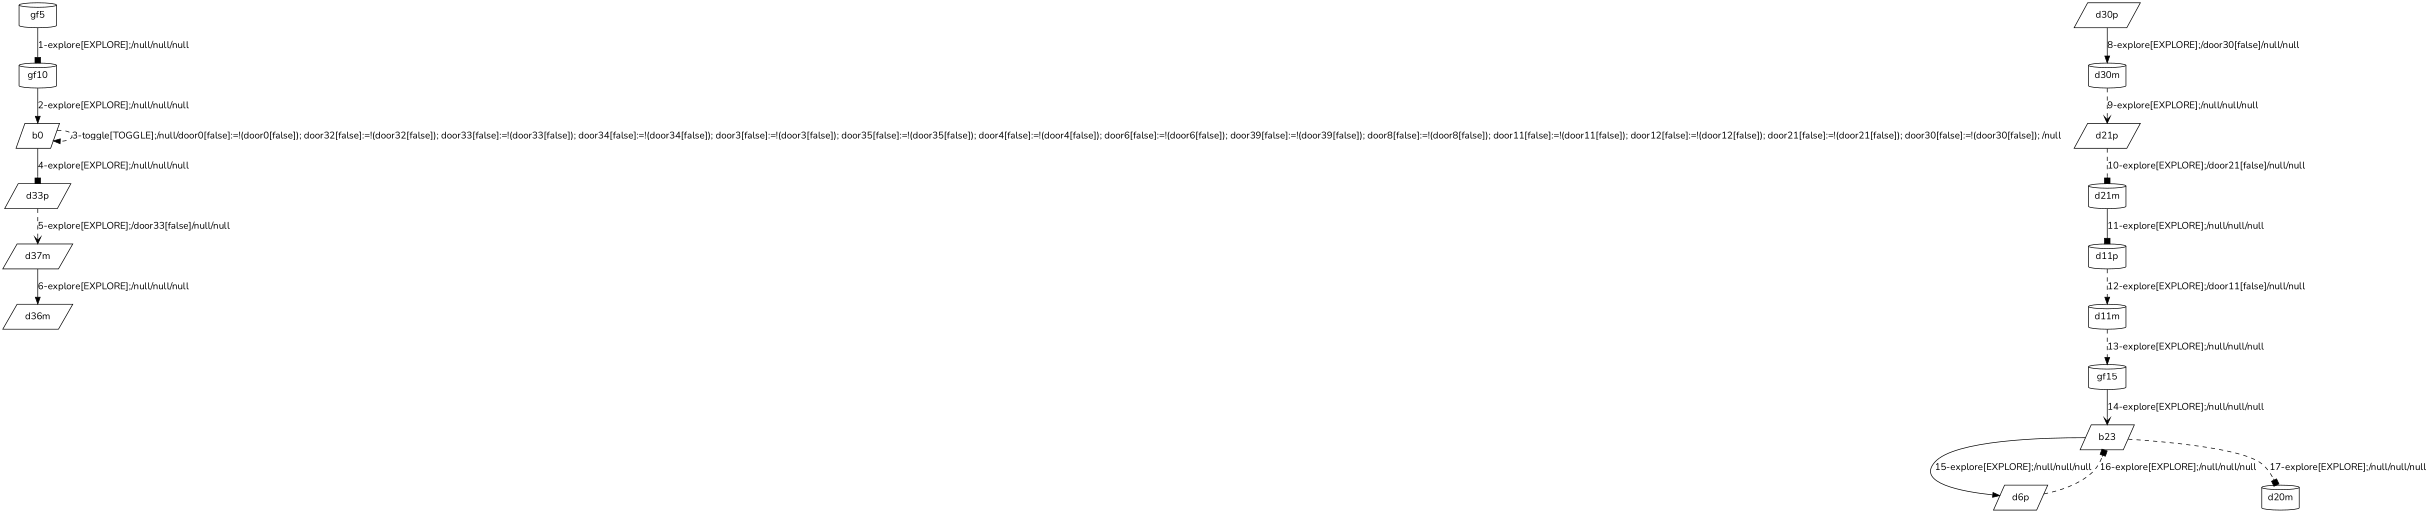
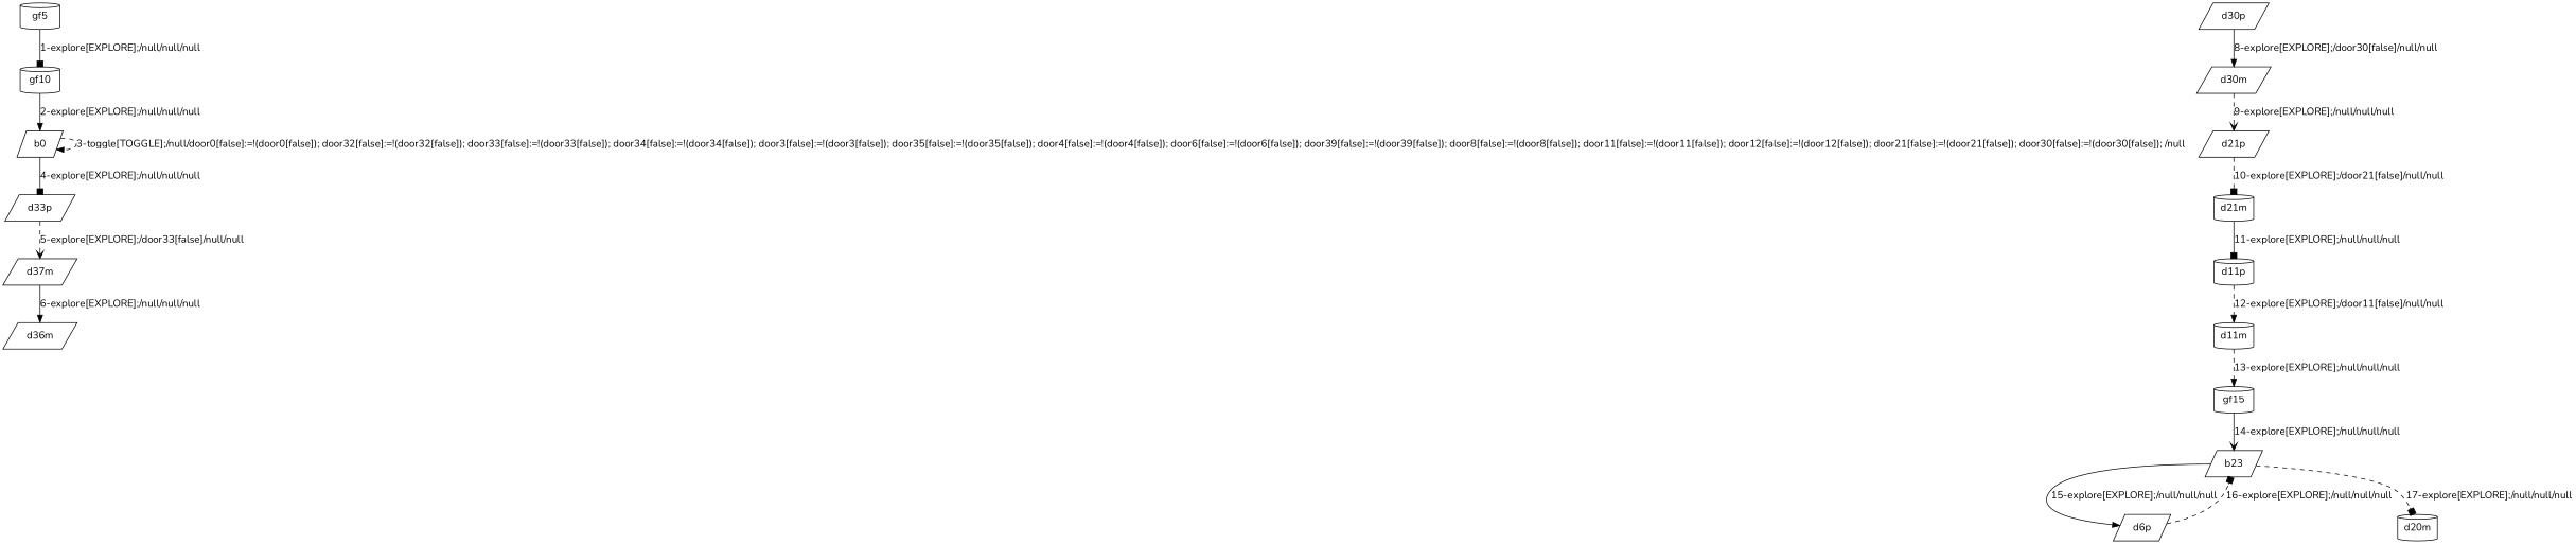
  digraph {
    fontname=Nunito
    node [fontname=Nunito shape=parallelogram]
    edge [arrowhead=normal fontname=Nunito style=solid]
    gf5 [shape=cylinder]
    gf10 [shape=cylinder]
    b0
    d33p
    n5 [label=d37m]
    d36m
    d30p
-   d30m [shape=cylinder]
+   d30m
    d21p
    d21m [shape=cylinder]
    d11p [shape=cylinder]
    d11m [shape=cylinder]
    gf15 [shape=cylinder]
    b23
    d6p
    d20m [shape=cylinder]
    gf5 -> gf10 [arrowhead=box label="1-explore[EXPLORE];/null/null/null"]
    gf10 -> b0 [label="2-explore[EXPLORE];/null/null/null"]
    b0 -> b0 [label="3-toggle[TOGGLE];/null/door0[false]:=!(door0[false]); door32[false]:=!(door32[false]); door33[false]:=!(door33[false]); door34[false]:=!(door34[false]); door3[false]:=!(door3[false]); door35[false]:=!(door35[false]); door4[false]:=!(door4[false]); door6[false]:=!(door6[false]); door39[false]:=!(door39[false]); door8[false]:=!(door8[false]); door11[false]:=!(door11[false]); door12[false]:=!(door12[false]); door21[false]:=!(door21[false]); door30[false]:=!(door30[false]); /null" style=dashed]
    b0 -> d33p [arrowhead=box label="4-explore[EXPLORE];/null/null/null"]
    d33p -> n5 [arrowhead=vee label="5-explore[EXPLORE];/door33[false]/null/null" style=dashed]
    n5 -> d36m [label="6-explore[EXPLORE];/null/null/null"]
    d30p -> d30m [label="8-explore[EXPLORE];/door30[false]/null/null"]
    d30m -> d21p [arrowhead=vee label="9-explore[EXPLORE];/null/null/null" style=dashed]
    d21p -> d21m [arrowhead=box label="10-explore[EXPLORE];/door21[false]/null/null" style=dashed]
    d21m -> d11p [arrowhead=box label="11-explore[EXPLORE];/null/null/null"]
    d11p -> d11m [label="12-explore[EXPLORE];/door11[false]/null/null" style=dashed]
    d11m -> gf15 [label="13-explore[EXPLORE];/null/null/null" style=dashed]
    gf15 -> b23 [arrowhead=vee label="14-explore[EXPLORE];/null/null/null"]
    b23 -> d6p [label="15-explore[EXPLORE];/null/null/null"]
    b23 -> d20m [arrowhead=box label="17-explore[EXPLORE];/null/null/null" style=dashed]
    d6p -> b23 [arrowhead=box label="16-explore[EXPLORE];/null/null/null" style=dashed]
  }
